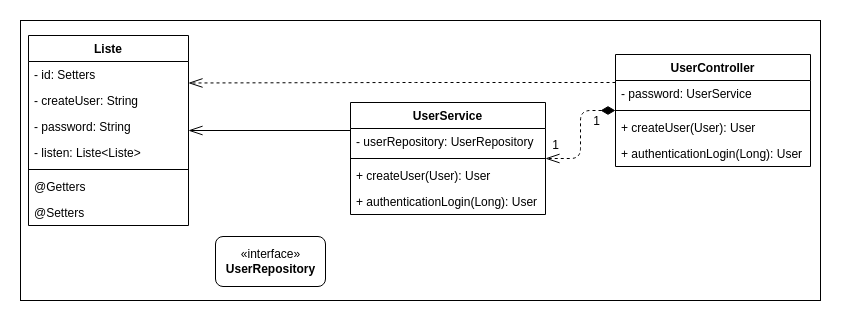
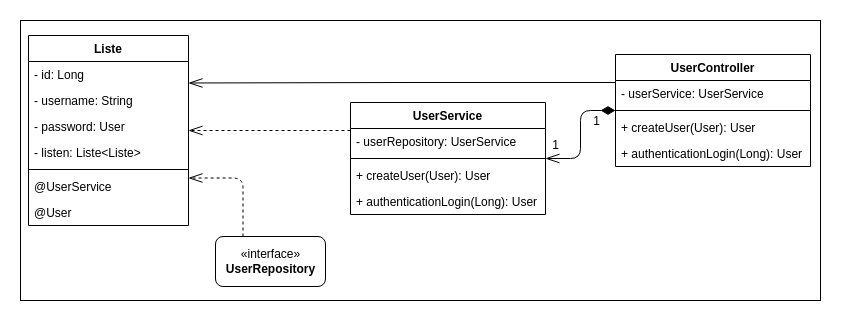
  <mxCell id="0" />
  <mxCell id="1" parent="0" />
  <mxCell id="2" value="" style="rounded=0;whiteSpace=wrap;html=1;" vertex="1" parent="1"><mxGeometry x="20" y="20" width="800" height="280" as="geometry" /></mxCell>
  <mxCell id="3" value="Liste" style="swimlane;fontStyle=1;align=center;verticalAlign=top;childLayout=stackLayout;horizontal=1;startSize=26;horizontalStack=0;resizeParent=1;resizeParentMax=0;resizeLast=0;collapsible=1;marginBottom=0;" vertex="1" parent="1"><mxGeometry x="28" y="35" width="160" height="190" as="geometry"><mxRectangle x="75" y="555" width="90" height="26" as="alternateBounds" /></mxGeometry></mxCell>
- <mxCell id="4" value="- id: Setters " style="text;strokeColor=none;fillColor=none;align=left;verticalAlign=top;spacingLeft=4;spacingRight=4;overflow=hidden;rotatable=0;points=[[0,0.5],[1,0.5]];portConstraint=eastwest;" vertex="1" parent="3"><mxGeometry y="26" width="160" height="26" as="geometry" /></mxCell>
- <mxCell id="5" value="- createUser: String" style="text;strokeColor=none;fillColor=none;align=left;verticalAlign=top;spacingLeft=4;spacingRight=4;overflow=hidden;rotatable=0;points=[[0,0.5],[1,0.5]];portConstraint=eastwest;" vertex="1" parent="3"><mxGeometry y="52" width="160" height="26" as="geometry" /></mxCell>
- <mxCell id="6" value="- password: String" style="text;strokeColor=none;fillColor=none;align=left;verticalAlign=top;spacingLeft=4;spacingRight=4;overflow=hidden;rotatable=0;points=[[0,0.5],[1,0.5]];portConstraint=eastwest;" vertex="1" parent="3"><mxGeometry y="78" width="160" height="26" as="geometry" /></mxCell>
+ <mxCell id="4" value="- id: Long " style="text;strokeColor=none;fillColor=none;align=left;verticalAlign=top;spacingLeft=4;spacingRight=4;overflow=hidden;rotatable=0;points=[[0,0.5],[1,0.5]];portConstraint=eastwest;" vertex="1" parent="3"><mxGeometry y="26" width="160" height="26" as="geometry" /></mxCell>
+ <mxCell id="5" value="- username: String" style="text;strokeColor=none;fillColor=none;align=left;verticalAlign=top;spacingLeft=4;spacingRight=4;overflow=hidden;rotatable=0;points=[[0,0.5],[1,0.5]];portConstraint=eastwest;" vertex="1" parent="3"><mxGeometry y="52" width="160" height="26" as="geometry" /></mxCell>
+ <mxCell id="6" value="- password: User" style="text;strokeColor=none;fillColor=none;align=left;verticalAlign=top;spacingLeft=4;spacingRight=4;overflow=hidden;rotatable=0;points=[[0,0.5],[1,0.5]];portConstraint=eastwest;" vertex="1" parent="3"><mxGeometry y="78" width="160" height="26" as="geometry" /></mxCell>
  <mxCell id="7" value="- listen: Liste&lt;Liste&gt;" style="text;strokeColor=none;fillColor=none;align=left;verticalAlign=top;spacingLeft=4;spacingRight=4;overflow=hidden;rotatable=0;points=[[0,0.5],[1,0.5]];portConstraint=eastwest;" vertex="1" parent="3"><mxGeometry y="104" width="160" height="26" as="geometry" /></mxCell>
  <mxCell id="8" value="" style="line;strokeWidth=1;fillColor=none;align=left;verticalAlign=middle;spacingTop=-1;spacingLeft=3;spacingRight=3;rotatable=0;labelPosition=right;points=[];portConstraint=eastwest;" vertex="1" parent="3"><mxGeometry y="130" width="160" height="8" as="geometry" /></mxCell>
- <mxCell id="9" value="@Getters" style="text;strokeColor=none;fillColor=none;align=left;verticalAlign=top;spacingLeft=4;spacingRight=4;overflow=hidden;rotatable=0;points=[[0,0.5],[1,0.5]];portConstraint=eastwest;" vertex="1" parent="3"><mxGeometry y="138" width="160" height="26" as="geometry" /></mxCell>
- <mxCell id="10" value="@Setters" style="text;strokeColor=none;fillColor=none;align=left;verticalAlign=top;spacingLeft=4;spacingRight=4;overflow=hidden;rotatable=0;points=[[0,0.5],[1,0.5]];portConstraint=eastwest;" vertex="1" parent="3"><mxGeometry y="164" width="160" height="26" as="geometry" /></mxCell>
+ <mxCell id="9" value="@UserService" style="text;strokeColor=none;fillColor=none;align=left;verticalAlign=top;spacingLeft=4;spacingRight=4;overflow=hidden;rotatable=0;points=[[0,0.5],[1,0.5]];portConstraint=eastwest;" vertex="1" parent="3"><mxGeometry y="138" width="160" height="26" as="geometry" /></mxCell>
+ <mxCell id="10" value="@User" style="text;strokeColor=none;fillColor=none;align=left;verticalAlign=top;spacingLeft=4;spacingRight=4;overflow=hidden;rotatable=0;points=[[0,0.5],[1,0.5]];portConstraint=eastwest;" vertex="1" parent="3"><mxGeometry y="164" width="160" height="26" as="geometry" /></mxCell>
  <mxCell id="11" value="UserService" style="swimlane;fontStyle=1;align=center;verticalAlign=top;childLayout=stackLayout;horizontal=1;startSize=26;horizontalStack=0;resizeParent=1;resizeParentMax=0;resizeLast=0;collapsible=1;marginBottom=0;" vertex="1" parent="1"><mxGeometry x="350" y="102" width="195" height="112" as="geometry"><mxRectangle x="336" y="643" width="90" height="26" as="alternateBounds" /></mxGeometry></mxCell>
- <mxCell id="12" value="- userRepository: UserRepository" style="text;strokeColor=none;fillColor=none;align=left;verticalAlign=top;spacingLeft=4;spacingRight=4;overflow=hidden;rotatable=0;points=[[0,0.5],[1,0.5]];portConstraint=eastwest;" vertex="1" parent="11"><mxGeometry y="26" width="195" height="26" as="geometry" /></mxCell>
+ <mxCell id="12" value="- userRepository: UserService" style="text;strokeColor=none;fillColor=none;align=left;verticalAlign=top;spacingLeft=4;spacingRight=4;overflow=hidden;rotatable=0;points=[[0,0.5],[1,0.5]];portConstraint=eastwest;" vertex="1" parent="11"><mxGeometry y="26" width="195" height="26" as="geometry" /></mxCell>
  <mxCell id="13" value="" style="line;strokeWidth=1;fillColor=none;align=left;verticalAlign=middle;spacingTop=-1;spacingLeft=3;spacingRight=3;rotatable=0;labelPosition=right;points=[];portConstraint=eastwest;" vertex="1" parent="11"><mxGeometry y="52" width="195" height="8" as="geometry" /></mxCell>
  <mxCell id="14" value="+ createUser(User): User" style="text;strokeColor=none;fillColor=none;align=left;verticalAlign=top;spacingLeft=4;spacingRight=4;overflow=hidden;rotatable=0;points=[[0,0.5],[1,0.5]];portConstraint=eastwest;" vertex="1" parent="11"><mxGeometry y="60" width="195" height="26" as="geometry" /></mxCell>
  <mxCell id="15" value="+ authenticationLogin(Long): User" style="text;strokeColor=none;fillColor=none;align=left;verticalAlign=top;spacingLeft=4;spacingRight=4;overflow=hidden;rotatable=0;points=[[0,0.5],[1,0.5]];portConstraint=eastwest;" vertex="1" parent="11"><mxGeometry y="86" width="195" height="26" as="geometry" /></mxCell>
- <mxCell id="16" style="edgeStyle=orthogonalEdgeStyle;orthogonalLoop=1;jettySize=auto;html=1;exitX=0;exitY=0.5;exitDx=0;exitDy=0;startSize=12;endArrow=openThin;endFill=0;endSize=12;strokeColor=#000000;strokeWidth=1;align=left;startArrow=diamondThin;startFill=1;entryX=1;entryY=0.5;entryDx=0;entryDy=0;dashed=1;" edge="1" parent="1" source="23" target="11"><mxGeometry relative="1" as="geometry"><mxPoint x="455" y="640" as="sourcePoint" /><mxPoint x="242.207" y="-130.207" as="targetPoint" /></mxGeometry></mxCell>
+ <mxCell id="16" style="edgeStyle=orthogonalEdgeStyle;orthogonalLoop=1;jettySize=auto;html=1;exitX=0;exitY=0.5;exitDx=0;exitDy=0;startSize=12;endArrow=openThin;endFill=0;endSize=12;strokeColor=#000000;strokeWidth=1;align=left;startArrow=diamondThin;startFill=1;entryX=1;entryY=0.5;entryDx=0;entryDy=0;" edge="1" parent="1" source="23" target="11"><mxGeometry relative="1" as="geometry"><mxPoint x="455" y="640" as="sourcePoint" /><mxPoint x="242.207" y="-130.207" as="targetPoint" /></mxGeometry></mxCell>
  <mxCell id="17" value="1" style="text;html=1;resizable=0;points=[];align=center;verticalAlign=middle;labelBackgroundColor=#ffffff;" vertex="1" connectable="0" parent="16"><mxGeometry x="0.4" relative="1" as="geometry"><mxPoint x="-25.5" y="-14" as="offset" /></mxGeometry></mxCell>
  <mxCell id="18" value="1" style="text;html=1;resizable=0;points=[];align=center;verticalAlign=middle;labelBackgroundColor=#ffffff;" vertex="1" connectable="0" parent="16"><mxGeometry x="-0.5" relative="1" as="geometry"><mxPoint x="10" y="10" as="offset" /></mxGeometry></mxCell>
- <mxCell id="20" style="edgeStyle=orthogonalEdgeStyle;orthogonalLoop=1;jettySize=auto;html=1;exitX=0;exitY=0.25;exitDx=0;exitDy=0;entryX=1;entryY=0.5;entryDx=0;entryDy=0;dashed=0;startSize=6;endArrow=openThin;endFill=0;endSize=12;strokeColor=#000000;strokeWidth=1;align=left;" edge="1" parent="1" source="11" target="3"><mxGeometry relative="1" as="geometry"><mxPoint x="184.276" y="129.793" as="sourcePoint" /><mxPoint x="249.793" y="96" as="targetPoint" /></mxGeometry></mxCell>
- <mxCell id="21" style="edgeStyle=orthogonalEdgeStyle;orthogonalLoop=1;jettySize=auto;html=1;exitX=0;exitY=0.25;exitDx=0;exitDy=0;dashed=1;startSize=6;endArrow=openThin;endFill=0;endSize=12;strokeColor=#000000;strokeWidth=1;align=left;entryX=1;entryY=0.25;entryDx=0;entryDy=0;" edge="1" parent="1" source="23" target="3"><mxGeometry relative="1" as="geometry"><mxPoint x="503" y="640" as="sourcePoint" /><mxPoint x="259.793" y="106" as="targetPoint" /></mxGeometry></mxCell>
+ <mxCell id="19" style="edgeStyle=orthogonalEdgeStyle;orthogonalLoop=1;jettySize=auto;html=1;exitX=0.25;exitY=0;exitDx=0;exitDy=0;dashed=1;startSize=6;endArrow=openThin;endFill=0;endSize=12;strokeColor=#000000;strokeWidth=1;align=left;entryX=1;entryY=0.75;entryDx=0;entryDy=0;" edge="1" parent="1" source="22" target="3"><mxGeometry relative="1" as="geometry"><mxPoint x="217.034" y="281.172" as="sourcePoint" /><mxPoint x="257" y="216" as="targetPoint" /></mxGeometry></mxCell>
+ <mxCell id="20" style="edgeStyle=orthogonalEdgeStyle;orthogonalLoop=1;jettySize=auto;html=1;exitX=0;exitY=0.25;exitDx=0;exitDy=0;entryX=1;entryY=0.5;entryDx=0;entryDy=0;dashed=1;startSize=6;endArrow=openThin;endFill=0;endSize=12;strokeColor=#000000;strokeWidth=1;align=left;" edge="1" parent="1" source="11" target="3"><mxGeometry relative="1" as="geometry"><mxPoint x="184.276" y="129.793" as="sourcePoint" /><mxPoint x="249.793" y="96" as="targetPoint" /></mxGeometry></mxCell>
+ <mxCell id="21" style="edgeStyle=orthogonalEdgeStyle;orthogonalLoop=1;jettySize=auto;html=1;exitX=0;exitY=0.25;exitDx=0;exitDy=0;dashed=0;startSize=6;endArrow=openThin;endFill=0;endSize=12;strokeColor=#000000;strokeWidth=1;align=left;entryX=1;entryY=0.25;entryDx=0;entryDy=0;" edge="1" parent="1" source="23" target="3"><mxGeometry relative="1" as="geometry"><mxPoint x="503" y="640" as="sourcePoint" /><mxPoint x="259.793" y="106" as="targetPoint" /></mxGeometry></mxCell>
  <mxCell id="22" value="«interface»&lt;br&gt;&lt;b&gt;UserRepository&lt;/b&gt;" style="html=1;rounded=1;" vertex="1" parent="1"><mxGeometry x="215" y="236" width="110" height="50" as="geometry" /></mxCell>
  <mxCell id="23" value="UserController" style="swimlane;fontStyle=1;align=center;verticalAlign=top;childLayout=stackLayout;horizontal=1;startSize=26;horizontalStack=0;resizeParent=1;resizeParentMax=0;resizeLast=0;collapsible=1;marginBottom=0;" vertex="1" parent="1"><mxGeometry x="615" y="54" width="195" height="112" as="geometry"><mxRectangle x="505" y="611" width="90" height="26" as="alternateBounds" /></mxGeometry></mxCell>
- <mxCell id="24" value="- password: UserService" style="text;strokeColor=none;fillColor=none;align=left;verticalAlign=top;spacingLeft=4;spacingRight=4;overflow=hidden;rotatable=0;points=[[0,0.5],[1,0.5]];portConstraint=eastwest;" vertex="1" parent="23"><mxGeometry y="26" width="195" height="26" as="geometry" /></mxCell>
+ <mxCell id="24" value="- userService: UserService" style="text;strokeColor=none;fillColor=none;align=left;verticalAlign=top;spacingLeft=4;spacingRight=4;overflow=hidden;rotatable=0;points=[[0,0.5],[1,0.5]];portConstraint=eastwest;" vertex="1" parent="23"><mxGeometry y="26" width="195" height="26" as="geometry" /></mxCell>
  <mxCell id="25" value="" style="line;strokeWidth=1;fillColor=none;align=left;verticalAlign=middle;spacingTop=-1;spacingLeft=3;spacingRight=3;rotatable=0;labelPosition=right;points=[];portConstraint=eastwest;" vertex="1" parent="23"><mxGeometry y="52" width="195" height="8" as="geometry" /></mxCell>
  <mxCell id="26" value="+ createUser(User): User" style="text;strokeColor=none;fillColor=none;align=left;verticalAlign=top;spacingLeft=4;spacingRight=4;overflow=hidden;rotatable=0;points=[[0,0.5],[1,0.5]];portConstraint=eastwest;" vertex="1" parent="23"><mxGeometry y="60" width="195" height="26" as="geometry" /></mxCell>
  <mxCell id="27" value="+ authenticationLogin(Long): User" style="text;strokeColor=none;fillColor=none;align=left;verticalAlign=top;spacingLeft=4;spacingRight=4;overflow=hidden;rotatable=0;points=[[0,0.5],[1,0.5]];portConstraint=eastwest;" vertex="1" parent="23"><mxGeometry y="86" width="195" height="26" as="geometry" /></mxCell>
